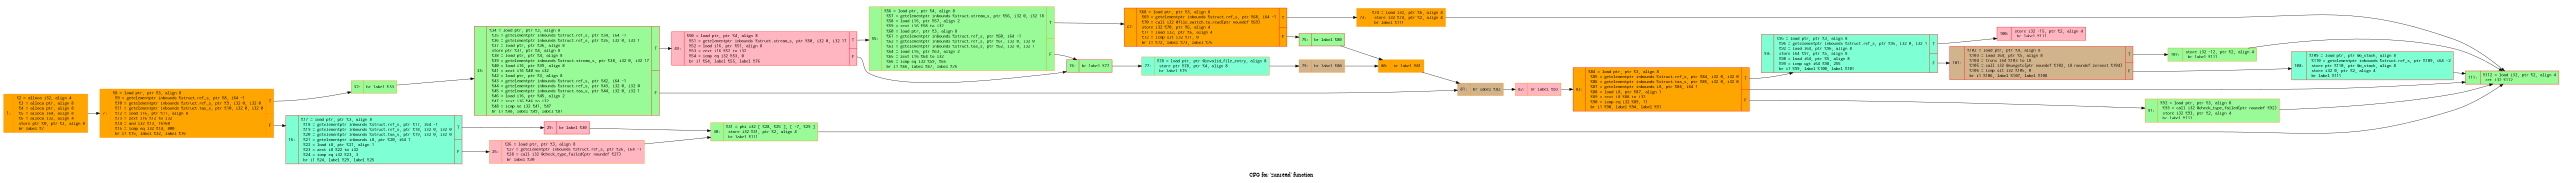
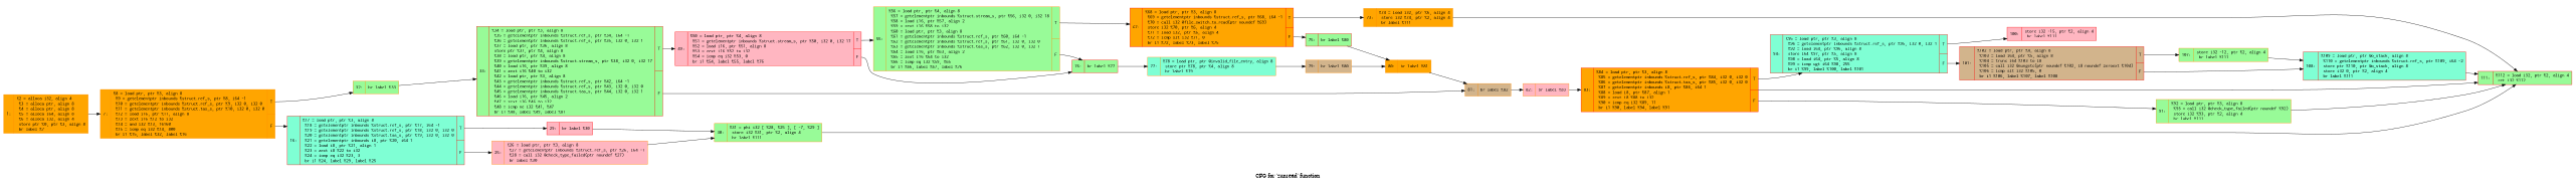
  digraph {
    label="CFG for 'zunread' function"
    rankdir=LR
    node [color=darkorange fillcolor=palegreen fontname=Courier shape=record style=filled]
    n1 [fillcolor=orange label="{1:\l|  %2 = alloca i32, align 4\l  %3 = alloca ptr, align 8\l  %4 = alloca ptr, align 8\l  %5 = alloca i64, align 8\l  %6 = alloca i32, align 4\l  store ptr %0, ptr %3, align 8\l  br label %7\l}"]
    n2 [fillcolor=orange label="{7:\l|  %8 = load ptr, ptr %3, align 8\l  %9 = getelementptr inbounds %struct.ref_s, ptr %8, i64 -1\l  %10 = getelementptr inbounds %struct.ref_s, ptr %9, i32 0, i32 0\l  %11 = getelementptr inbounds %struct.tas_s, ptr %10, i32 0, i32 0\l  %12 = load i16, ptr %11, align 8\l  %13 = zext i16 %12 to i32\l  %14 = and i32 %13, 16160\l  %15 = icmp eq i32 %14, 800\l  br i1 %15, label %32, label %16\l|{<s0>T|<s1>F}}"]
    n3 [label="{32:\l|  br label %33\l}"]
    n4 [color=red fillcolor=aquamarine label="{16:\l|  %17 = load ptr, ptr %3, align 8\l  %18 = getelementptr inbounds %struct.ref_s, ptr %17, i64 -1\l  %19 = getelementptr inbounds %struct.ref_s, ptr %18, i32 0, i32 0\l  %20 = getelementptr inbounds %struct.tas_s, ptr %19, i32 0, i32 0\l  %21 = getelementptr inbounds i8, ptr %20, i64 1\l  %22 = load i8, ptr %21, align 1\l  %23 = zext i8 %22 to i32\l  %24 = icmp eq i32 %23, 3\l  br i1 %24, label %29, label %25\l|{<s0>T|<s1>F}}"]
    n5 [color=red label="{33:\l|  %34 = load ptr, ptr %3, align 8\l  %35 = getelementptr inbounds %struct.ref_s, ptr %34, i64 -1\l  %36 = getelementptr inbounds %struct.ref_s, ptr %35, i32 0, i32 1\l  %37 = load ptr, ptr %36, align 8\l  store ptr %37, ptr %4, align 8\l  %38 = load ptr, ptr %4, align 8\l  %39 = getelementptr inbounds %struct.stream_s, ptr %38, i32 0, i32 17\l  %40 = load i16, ptr %39, align 8\l  %41 = zext i16 %40 to i32\l  %42 = load ptr, ptr %3, align 8\l  %43 = getelementptr inbounds %struct.ref_s, ptr %42, i64 -1\l  %44 = getelementptr inbounds %struct.ref_s, ptr %43, i32 0, i32 0\l  %45 = getelementptr inbounds %struct.tas_s, ptr %44, i32 0, i32 1\l  %46 = load i16, ptr %45, align 2\l  %47 = zext i16 %46 to i32\l  %48 = icmp ne i32 %41, %47\l  br i1 %48, label %49, label %81\l|{<s0>T|<s1>F}}"]
    n6 [color=red fillcolor=lightpink label="{29:\l|  br label %30\l}"]
    n7 [fillcolor=lightpink label="{25:\l|  %26 = load ptr, ptr %3, align 8\l  %27 = getelementptr inbounds %struct.ref_s, ptr %26, i64 -1\l  %28 = call i32 @check_type_failed(ptr noundef %27)\l  br label %30\l}"]
    n8 [color=red fillcolor=lightpink label="{49:\l|  %50 = load ptr, ptr %4, align 8\l  %51 = getelementptr inbounds %struct.stream_s, ptr %50, i32 0, i32 17\l  %52 = load i16, ptr %51, align 8\l  %53 = zext i16 %52 to i32\l  %54 = icmp eq i32 %53, 0\l  br i1 %54, label %55, label %76\l|{<s0>T|<s1>F}}"]
    n9 [fillcolor=tan label="{81:\l|  br label %82\l}"]
    n10 [label="{30:\l|  %31 = phi i32 [ %28, %25 ], [ -7, %29 ]\l  store i32 %31, ptr %2, align 4\l  br label %111\l}"]
    n11 [color=red label="{111:\l|  %112 = load i32, ptr %2, align 4\l  ret i32 %112\l}"]
    n12 [label="{55:\l|  %56 = load ptr, ptr %4, align 8\l  %57 = getelementptr inbounds %struct.stream_s, ptr %56, i32 0, i32 18\l  %58 = load i16, ptr %57, align 2\l  %59 = zext i16 %58 to i32\l  %60 = load ptr, ptr %3, align 8\l  %61 = getelementptr inbounds %struct.ref_s, ptr %60, i64 -1\l  %62 = getelementptr inbounds %struct.ref_s, ptr %61, i32 0, i32 0\l  %63 = getelementptr inbounds %struct.tas_s, ptr %62, i32 0, i32 1\l  %64 = load i16, ptr %63, align 2\l  %65 = zext i16 %64 to i32\l  %66 = icmp eq i32 %59, %65\l  br i1 %66, label %67, label %76\l|{<s0>T|<s1>F}}"]
    n13 [color=red label="{76:\l|  br label %77\l}"]
    n14 [fillcolor=lightpink label="{82:\l|  br label %83\l}"]
    n15 [color=red fillcolor=orange label="{67:\l|  %68 = load ptr, ptr %3, align 8\l  %69 = getelementptr inbounds %struct.ref_s, ptr %68, i64 -1\l  %70 = call i32 @file_switch_to_read(ptr noundef %69)\l  store i32 %70, ptr %6, align 4\l  %71 = load i32, ptr %6, align 4\l  %72 = icmp slt i32 %71, 0\l  br i1 %72, label %73, label %75\l|{<s0>T|<s1>F}}"]
    n16 [fillcolor=aquamarine label="{77:\l|  %78 = load ptr, ptr @invalid_file_entry, align 8\l  store ptr %78, ptr %4, align 8\l  br label %79\l}"]
    n17 [color=red fillcolor=orange label="{83:\l|  %84 = load ptr, ptr %3, align 8\l  %85 = getelementptr inbounds %struct.ref_s, ptr %84, i32 0, i32 0\l  %86 = getelementptr inbounds %struct.tas_s, ptr %85, i32 0, i32 0\l  %87 = getelementptr inbounds i8, ptr %86, i64 1\l  %88 = load i8, ptr %87, align 1\l  %89 = zext i8 %88 to i32\l  %90 = icmp eq i32 %89, 11\l  br i1 %90, label %94, label %91\l|{<s0>T|<s1>F}}"]
    n18 [fillcolor=orange label="{73:\l|  %74 = load i32, ptr %6, align 4\l  store i32 %74, ptr %2, align 4\l  br label %111\l}"]
    n19 [color=red label="{75:\l|  br label %80\l}"]
    n20 [fillcolor=tan label="{79:\l|  br label %80\l}"]
    n21 [fillcolor=orange label="{80:\l|  br label %81\l}"]
    n22 [color=red fillcolor=aquamarine label="{94:\l|  %95 = load ptr, ptr %3, align 8\l  %96 = getelementptr inbounds %struct.ref_s, ptr %95, i32 0, i32 1\l  %92 = load i64, ptr %96, align 8\l  store i64 %97, ptr %5, align 8\l  %98 = load i64, ptr %5, align 8\l  %99 = icmp ugt i64 %98, 255\l  br i1 %99, label %100, label %101\l|{<s0>T|<s1>F}}"]
    n23 [label="{91:\l|  %92 = load ptr, ptr %3, align 8\l  %93 = call i32 @check_type_failed(ptr noundef %92)\l  store i32 %93, ptr %2, align 4\l  br label %111\l}"]
    n24 [color=red fillcolor=lightpink label="{100:\l|  store i32 -15, ptr %2, align 4\l  br label %111\l}"]
    n25 [color=red fillcolor=tan label="{101:\l|  %102 = load ptr, ptr %4, align 8\l  %103 = load i64, ptr %5, align 8\l  %104 = trunc i64 %103 to i8\l  %105 = call i32 @sungetc(ptr noundef %102, i8 noundef zeroext %104)\l  %106 = icmp slt i32 %105, 0\l  br i1 %106, label %107, label %108\l|{<s0>T|<s1>F}}"]
    n26 [label="{107:\l|  store i32 -12, ptr %2, align 4\l  br label %111\l}"]
    n27 [color=red fillcolor=aquamarine label="{108:\l|  %109 = load ptr, ptr @o_stack, align 8\l  %110 = getelementptr inbounds %struct.ref_s, ptr %109, i64 -2\l  store ptr %110, ptr @o_stack, align 8\l  store i32 0, ptr %2, align 4\l  br label %111\l}"]
    n1 -> n2
    n2 -> n3 [tailport=s0]
    n2 -> n4 [tailport=s1]
    n3 -> n5
    n4 -> n6 [tailport=s0]
    n4 -> n7 [tailport=s1]
    n5 -> n8 [tailport=s0]
    n5 -> n9 [tailport=s1]
    n6 -> n10
    n7 -> n10
    n8 -> n12 [tailport=s0]
    n8 -> n13 [tailport=s1]
    n9 -> n14
    n10 -> n11
    n12 -> n13 [tailport=s1]
    n12 -> n15 [tailport=s0]
    n13 -> n16
    n14 -> n17
    n15 -> n18 [tailport=s0]
    n15 -> n19 [tailport=s1]
    n16 -> n20
    n17 -> n11
    n17 -> n22 [tailport=s0]
    n17 -> n23 [tailport=s1]
    n18 -> n11
    n19 -> n21
    n20 -> n21
    n21 -> n9
    n22 -> n24 [tailport=s0]
    n22 -> n25 [tailport=s1]
    n23 -> n11
    n25 -> n26 [tailport=s0]
    n25 -> n27 [tailport=s1]
-   n26 -> n11
+   n26 -> n27
    n27 -> n11
  }
